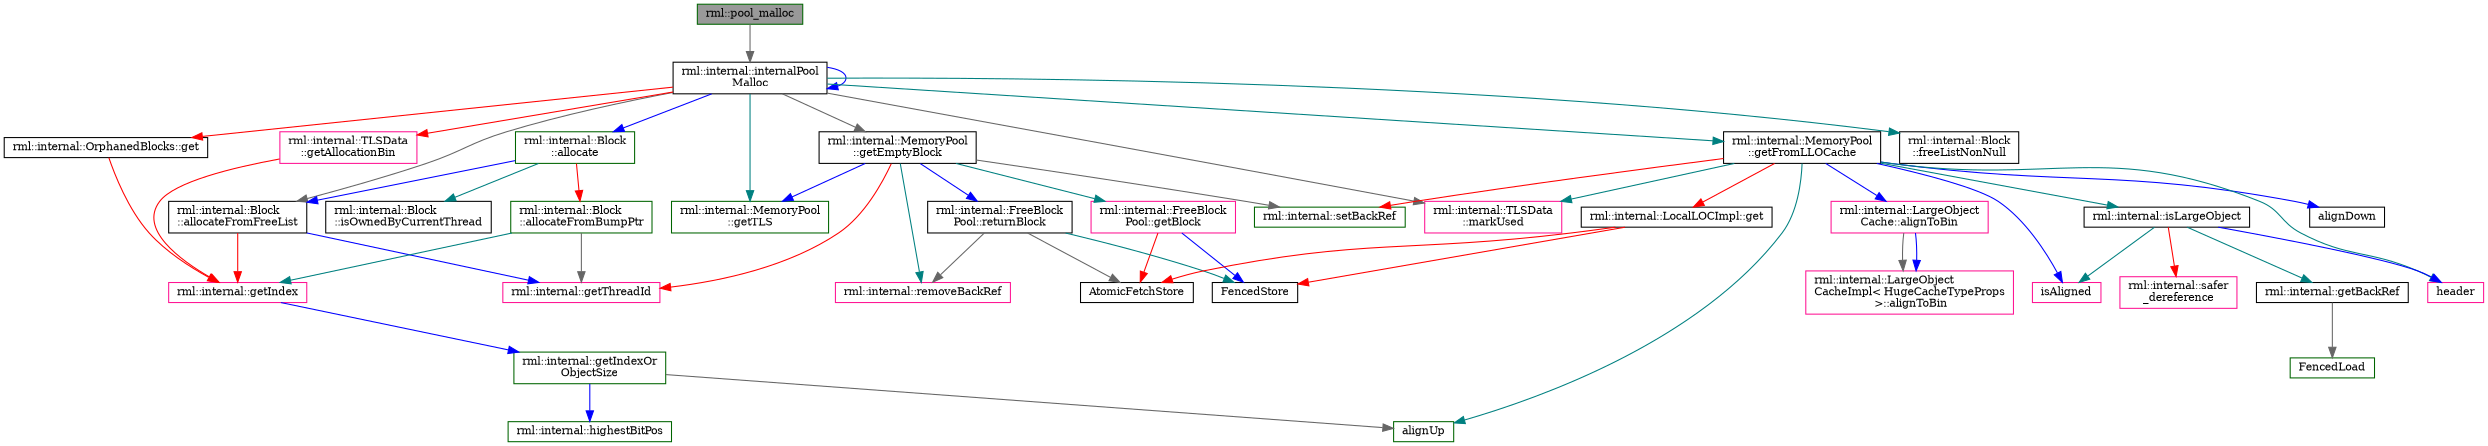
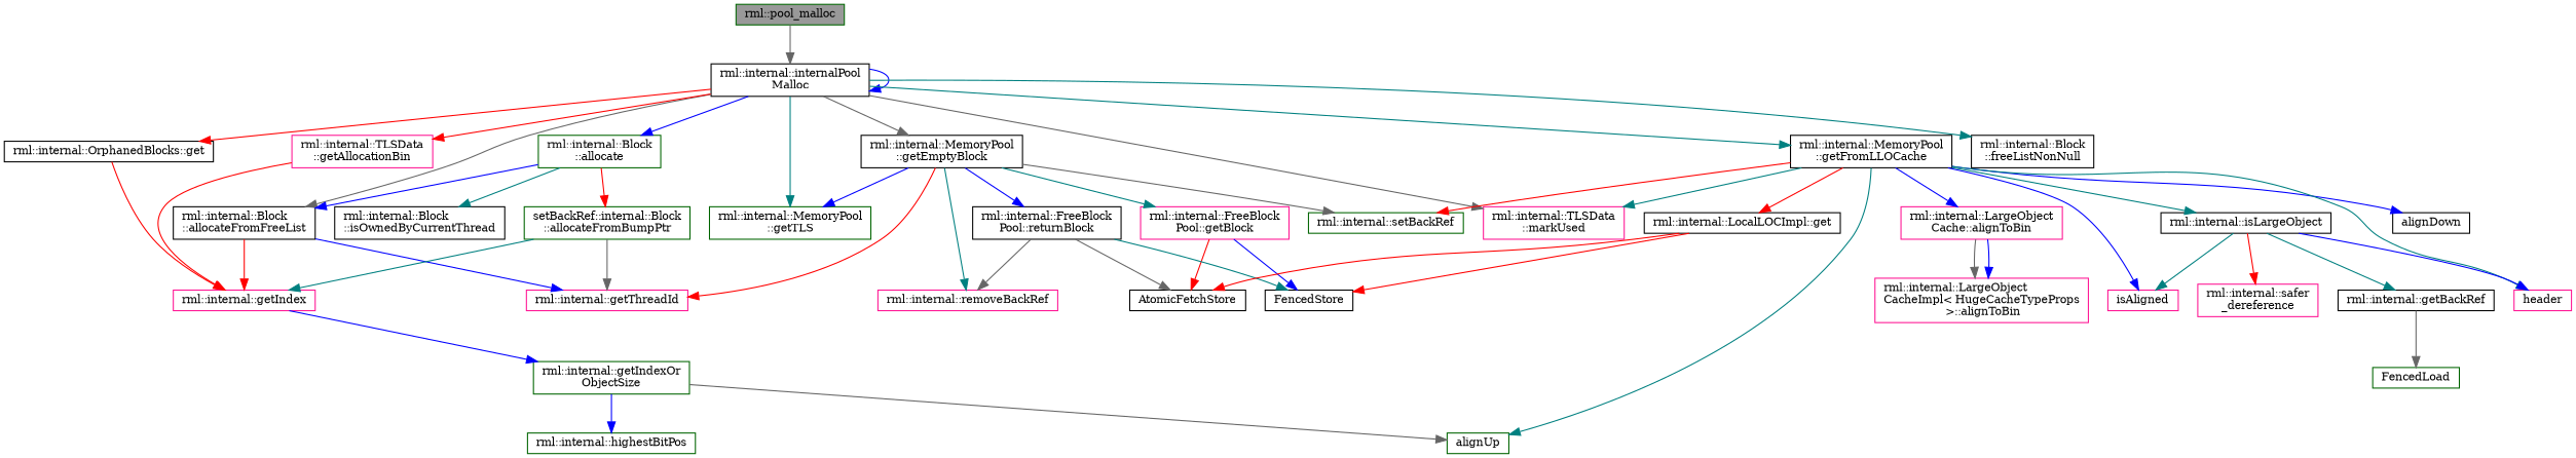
  digraph {
    fontname="DejaVu Serif"
    rankdir=TB
    node [color=black fillcolor=white fontname="DejaVu Serif" fontsize=10 shape=box style=filled]
    edge [color=blue fontname="DejaVu Serif" fontsize=10 labelfontname=Helvetica labelfontsize=10 style=solid]
    n1 [color=darkgreen fillcolor=grey60 fontcolor=black height=0.2 label="rml::pool_malloc" width=0.4]
    n2 [height=0.2 label="rml::internal::internalPool\lMalloc" width=0.4]
    n3 [color=darkgreen height=0.2 label="rml::internal::Block\l::allocate" width=0.4]
    n4 [height=0.2 label="rml::internal::Block\l::allocateFromFreeList" width=0.4]
    n5 [height=0.2 label="rml::internal::Block\l::freeListNonNull" width=0.4]
    n6 [height=0.2 label="rml::internal::OrphanedBlocks::get" width=0.4]
    n7 [color=deeppink height=0.2 label="rml::internal::TLSData\l::getAllocationBin" width=0.4]
    n8 [height=0.2 label="rml::internal::MemoryPool\l::getEmptyBlock" width=0.4]
    n9 [color=darkgreen height=0.2 label="rml::internal::MemoryPool\l::getTLS" width=0.4]
    n10 [height=0.2 label="rml::internal::MemoryPool\l::getFromLLOCache" width=0.4]
    n11 [color=deeppink height=0.2 label="rml::internal::TLSData\l::markUsed" width=0.4]
-   n12 [color=darkgreen height=0.2 label="rml::internal::Block\l::allocateFromBumpPtr" width=0.4]
+   n12 [color=darkgreen height=0.2 label="setBackRef::internal::Block\l::allocateFromBumpPtr" width=0.4]
    n13 [height=0.2 label="rml::internal::Block\l::isOwnedByCurrentThread" width=0.4]
    n14 [color=deeppink height=0.2 label="rml::internal::getIndex" width=0.4]
    n15 [color=deeppink height=0.2 label="rml::internal::getThreadId" width=0.4]
    n16 [color=deeppink height=0.2 label="rml::internal::FreeBlock\lPool::getBlock" width=0.4]
    n17 [color=deeppink height=0.2 label="rml::internal::removeBackRef" width=0.4]
    n18 [height=0.2 label="rml::internal::FreeBlock\lPool::returnBlock" width=0.4]
    n19 [color=darkgreen height=0.2 label="rml::internal::setBackRef" width=0.4]
    n20 [color=darkgreen height=0.2 label=alignUp width=0.4]
    n21 [height=0.2 label=alignDown width=0.4]
    n22 [color=deeppink height=0.2 label="rml::internal::LargeObject\lCache::alignToBin" width=0.4]
    n23 [height=0.2 label="rml::internal::LocalLOCImpl::get" width=0.4]
    n24 [color=deeppink height=0.2 label=header width=0.4]
    n25 [color=deeppink height=0.2 label=isAligned width=0.4]
    n26 [height=0.2 label="rml::internal::isLargeObject" width=0.4]
    n27 [color=darkgreen height=0.2 label="rml::internal::getIndexOr\lObjectSize" width=0.4]
    n28 [color=darkgreen height=0.2 label="rml::internal::highestBitPos" width=0.4]
    n29 [height=0.2 label=AtomicFetchStore width=0.4]
    n30 [height=0.2 label=FencedStore width=0.4]
    n31 [color=deeppink height=0.2 label="rml::internal::LargeObject\lCacheImpl\< HugeCacheTypeProps\l \>::alignToBin" width=0.4]
    n32 [height=0.2 label="rml::internal::getBackRef" width=0.4]
    n33 [color=deeppink height=0.2 label="rml::internal::safer\l_dereference" width=0.4]
    n34 [color=darkgreen height=0.2 label=FencedLoad width=0.4]
    n1 -> n2 [color=gray40]
    n2 -> n2
    n2 -> n3
    n2 -> n4 [color=gray40]
    n2 -> n5 [color=teal]
    n2 -> n6 [color=red]
    n2 -> n7 [color=red]
    n2 -> n8 [color=gray40]
    n2 -> n9 [color=teal]
    n2 -> n10 [color=teal]
    n2 -> n11 [color=gray40]
    n3 -> n4
    n3 -> n12 [color=red]
    n3 -> n13 [color=teal]
    n4 -> n14 [color=red]
    n4 -> n15
    n6 -> n14 [color=red]
    n7 -> n14 [color=red]
    n8 -> n9
    n8 -> n15 [color=red]
    n8 -> n16 [color=teal]
    n8 -> n17 [color=teal]
    n8 -> n18
    n8 -> n19 [color=gray40]
    n10 -> n11 [color=teal]
    n10 -> n19 [color=red]
    n10 -> n20 [color=teal]
    n10 -> n21
    n10 -> n22
    n10 -> n23 [color=red]
    n10 -> n24 [color=teal]
    n10 -> n25
    n10 -> n26 [color=teal]
    n12 -> n14 [color=teal]
    n12 -> n15 [color=gray40]
    n14 -> n27
    n16 -> n29 [color=red]
    n16 -> n30
    n18 -> n17 [color=gray40]
    n18 -> n29 [color=gray40]
    n18 -> n30 [color=teal]
    n22 -> n31 [color=gray40]
    n22 -> n31
    n23 -> n29 [color=red]
    n23 -> n30 [color=red]
    n26 -> n24
    n26 -> n25 [color=teal]
    n26 -> n32 [color=teal]
    n26 -> n33 [color=red]
    n27 -> n20 [color=gray40]
    n27 -> n28
    n32 -> n34 [color=gray40]
  }
